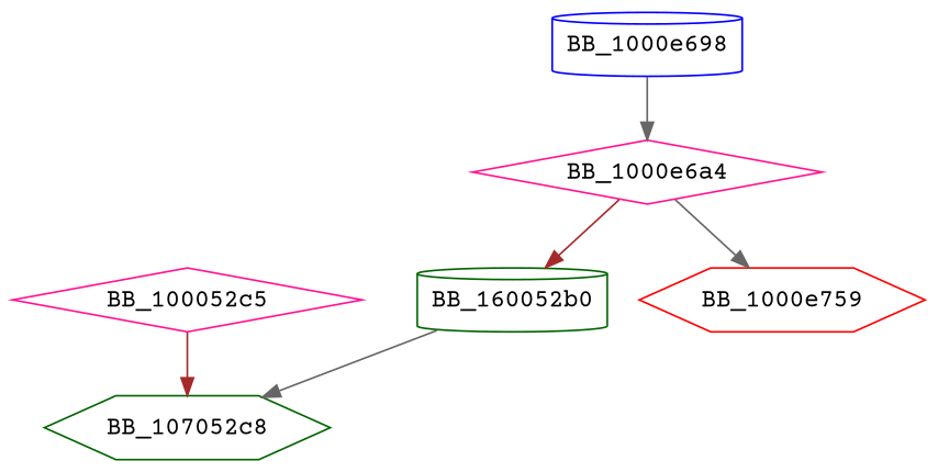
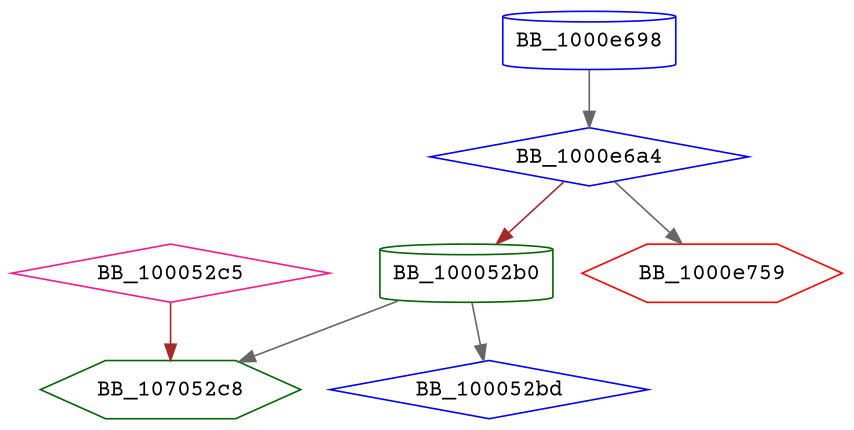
  digraph {
    fontname="Courier Prime"
    node [color=darkgreen fontname="Courier Prime" shape=diamond]
    edge [color=gray40 fontname="Courier Prime"]
-   BB_100052b0 [shape=cylinder label=BB_160052b0]
+   BB_100052b0 [shape=cylinder]
+   BB_100052bd [color=blue]
    n3 [label=BB_107052c8 shape=hexagon]
    BB_100052c5 [color=deeppink]
    BB_1000e698 [color=blue shape=cylinder]
-   BB_1000e6a4 [color=deeppink]
+   BB_1000e6a4 [color=blue]
    BB_1000e759 [color=red shape=hexagon]
+   BB_100052b0 -> BB_100052bd
    BB_100052b0 -> n3
    BB_100052c5 -> n3 [color=brown]
    BB_1000e698 -> BB_1000e6a4
    BB_1000e6a4 -> BB_100052b0 [color=brown]
    BB_1000e6a4 -> BB_1000e759
  }
